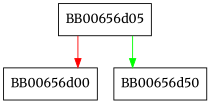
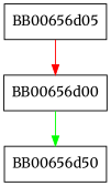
  digraph {
    fontname=Merriweather
    splines=ortho
    node [fontname=Merriweather shape=box]
    edge [fontname=Merriweather]
    BB00656d00
    BB00656d50
    BB00656d05
-   BB00656d05 -> BB00656d50 [color=green]
+   BB00656d00 -> BB00656d50 [color=green]
    BB00656d05 -> BB00656d00 [color=red]
  }
